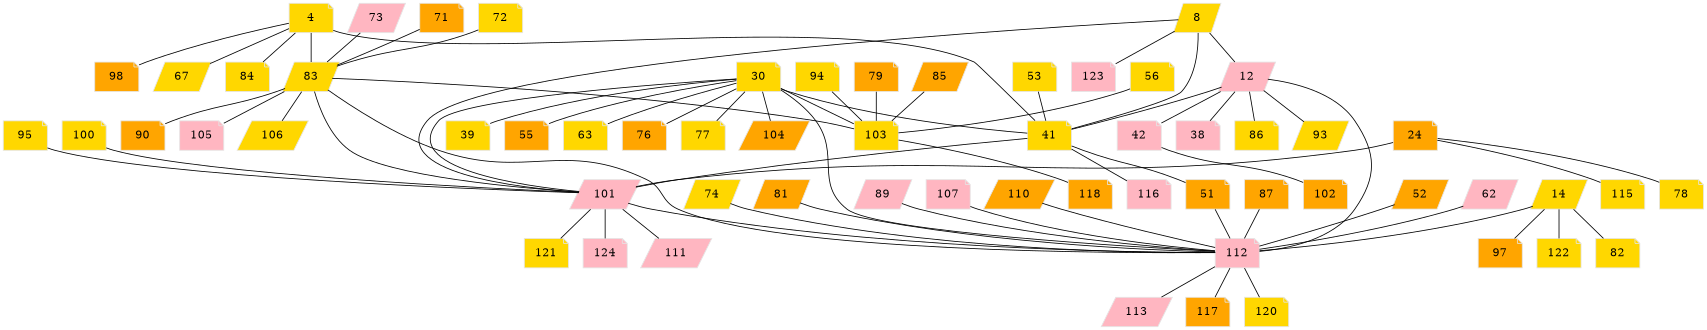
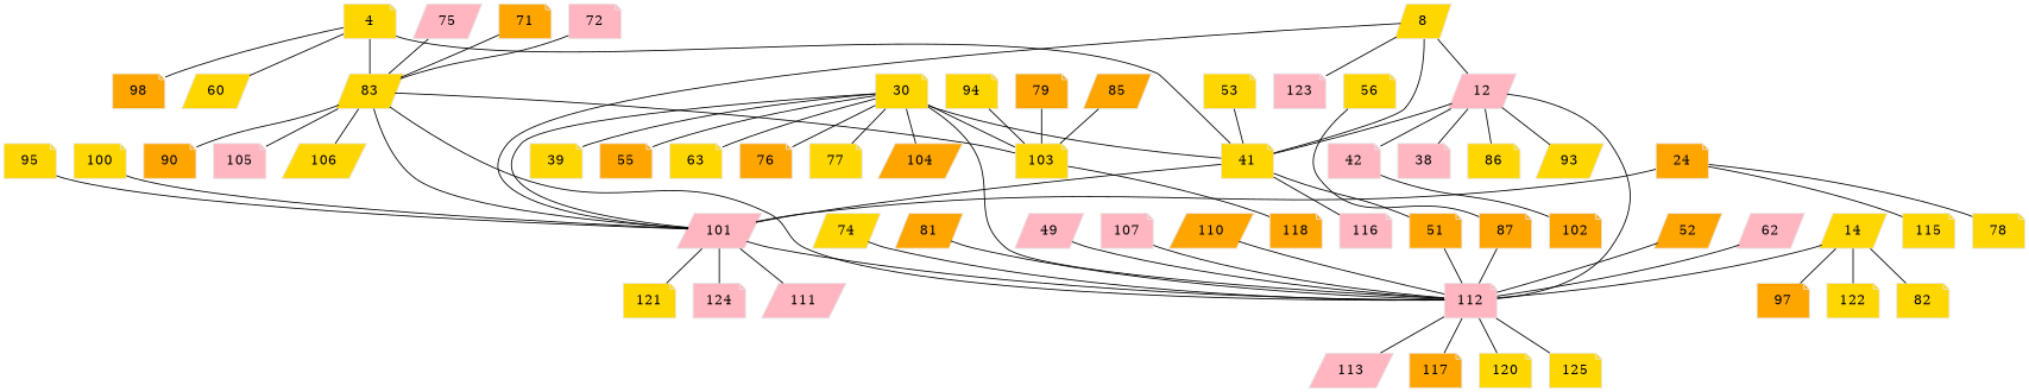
  graph {
    node [color=gray90 fillcolor=gold shape=note style=filled]
    4 [super="+3"]
    41 [super="+11"]
-   67 [shape=parallelogram]
+   67 [shape=parallelogram label=60]
    83 [shape=parallelogram super="+6+5+33+36+40+45+60+65+68"]
-   84
    98 [fillcolor=orange]
    101 [fillcolor=lightpink shape=parallelogram super="+22+50+21+49+57+75"]
    51 [fillcolor=orange]
    116 [fillcolor=lightpink super="+114"]
    112 [fillcolor=lightpink super="+96+109+18+15+91+108+34+47"]
    103 [super="+35+44"]
    90 [fillcolor=orange]
    105 [fillcolor=lightpink]
    106 [shape=parallelogram]
    8 [shape=parallelogram super="+7"]
    12 [fillcolor=lightpink shape=parallelogram super="+9"]
    123 [fillcolor=lightpink]
    38 [fillcolor=lightpink]
    42 [fillcolor=lightpink]
    86
    93 [shape=parallelogram]
    111 [fillcolor=lightpink shape=parallelogram]
    121
    124 [fillcolor=lightpink]
    102 [fillcolor=orange]
    113 [fillcolor=lightpink shape=parallelogram super="+88+92"]
    117 [fillcolor=orange]
    120
+   125
    n30 [label=14 shape=parallelogram super="+13"]
    82
    97 [fillcolor=orange super="+69"]
    122 [super="+43+119"]
    24 [fillcolor=orange super="+23"]
    78
    115
    30 [super="+29+28"]
    39
    n39 [fillcolor=orange label=55]
    63
    76 [fillcolor=orange super="+48"]
    77
    104 [fillcolor=orange shape=parallelogram]
    118 [fillcolor=orange]
    52 [fillcolor=orange shape=parallelogram]
    53
    56
    62 [fillcolor=lightpink shape=parallelogram]
    71 [fillcolor=orange]
-   72
-   73 [fillcolor=lightpink shape=parallelogram]
+   72 [fillcolor=lightpink]
+   73 [fillcolor=lightpink shape=parallelogram label=75]
    74 [shape=parallelogram]
    79 [fillcolor=orange]
    81 [fillcolor=orange shape=parallelogram]
    85 [fillcolor=orange shape=parallelogram]
    87 [fillcolor=orange]
-   89 [fillcolor=lightpink shape=parallelogram super="+58"]
+   89 [fillcolor=lightpink shape=parallelogram super="+58" label=49]
    94
    95
    100 [super="+70"]
    107 [fillcolor=lightpink]
    110 [fillcolor=orange shape=parallelogram]
    4 -- 41
    4 -- 67
    4 -- 83 [weight=8]
-   4 -- 84
    4 -- 98
    41 -- 101
    41 -- 51
    41 -- 116
    83 -- 101
    83 -- 112 [weight=2]
    83 -- 103
    83 -- 90
    83 -- 105
    83 -- 106
    101 -- 112 [weight=3]
    101 -- 111
    101 -- 121
    101 -- 124
    51 -- 112
    112 -- 113
    112 -- 117
    112 -- 120
+   112 -- 125
    103 -- 118
    8 -- 41 [weight=4]
    8 -- 101
    8 -- 12 [weight=4]
    8 -- 123
    12 -- 41 [weight=4]
    12 -- 112 [weight=3]
    12 -- 38
    12 -- 42
    12 -- 86
    12 -- 93
    42 -- 102
    n30 -- 112 [weight=8]
    n30 -- 82
    n30 -- 97
    n30 -- 122
    24 -- 101 [weight=8]
    24 -- 78
    24 -- 115
    30 -- 41
    30 -- 101
    30 -- 112 [weight=3]
    30 -- 103 [weight=8]
    30 -- 39
    30 -- n39
    30 -- 63
    30 -- 76
    30 -- 77
    30 -- 104
    52 -- 112
    53 -- 41
-   56 -- 103
+   56 -- 87
    62 -- 112
    71 -- 83
    72 -- 83
    73 -- 83
    74 -- 112
    79 -- 103
    81 -- 112
    85 -- 103
    87 -- 112
    89 -- 112
    94 -- 103
    95 -- 101
    100 -- 101
    107 -- 112
    110 -- 112
  }
